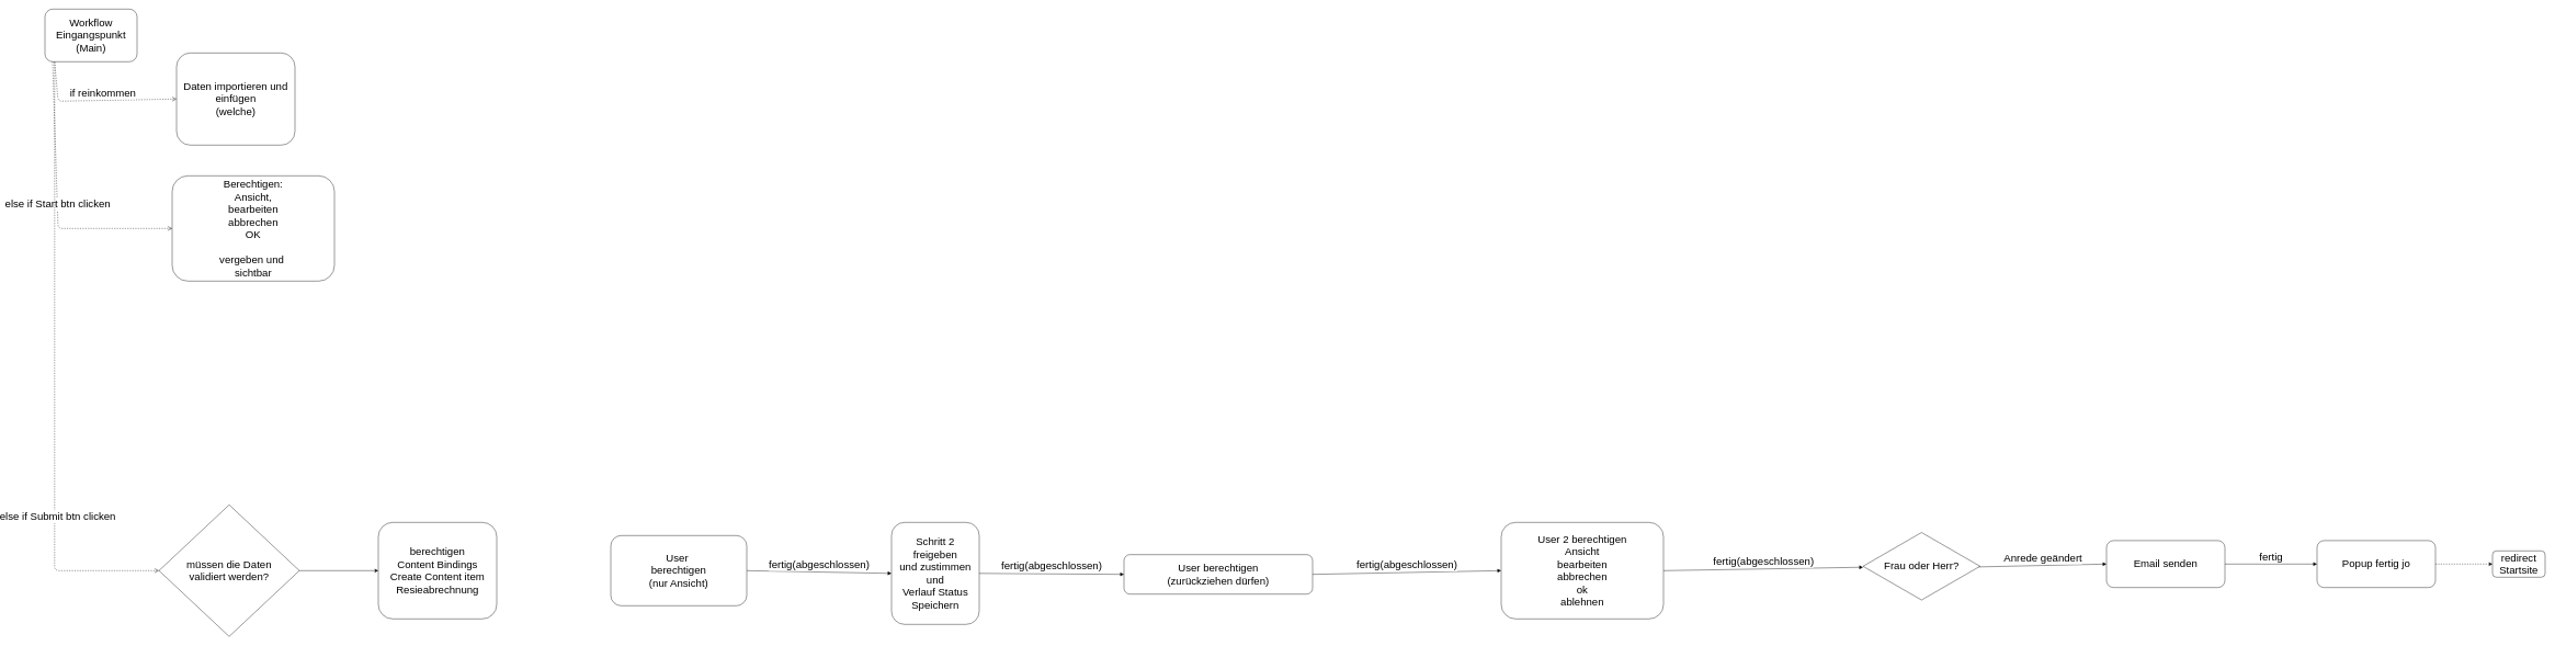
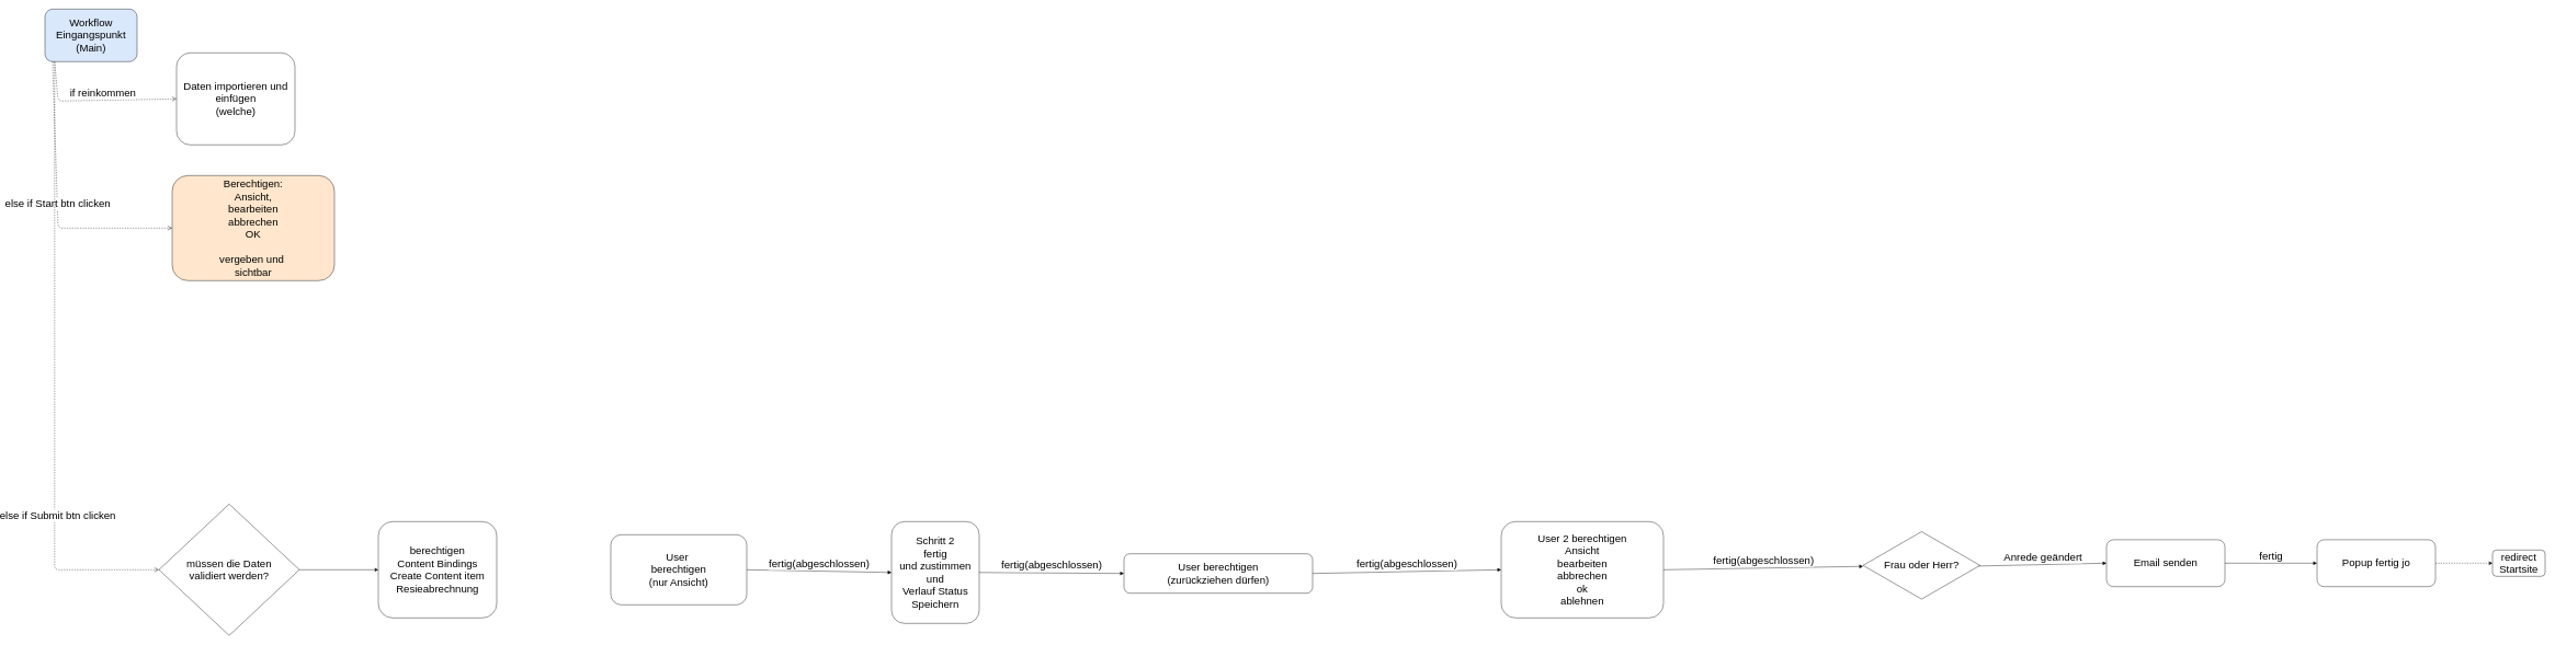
  <mxCell id="0" />
  <mxCell id="1" parent="0" />
- <mxCell id="2" value="Workflow Eingangspunkt (Main)" style="rounded=1;whiteSpace=wrap;html=1;fontSize=24;" vertex="1" parent="1"><mxGeometry x="20" y="20" width="210" height="120" as="geometry" /></mxCell>
+ <mxCell id="2" value="Workflow Eingangspunkt (Main)" style="rounded=1;whiteSpace=wrap;html=1;fontSize=24;fillColor=#dae8fc;" vertex="1" parent="1"><mxGeometry x="20" y="20" width="210" height="120" as="geometry" /></mxCell>
  <mxCell id="3" value="Daten importieren und einfügen&lt;br style=&quot;font-size: 24px;&quot;&gt;(welche)" style="rounded=1;whiteSpace=wrap;html=1;fontSize=24;" vertex="1" parent="1"><mxGeometry x="320" y="120" width="270" height="210" as="geometry" /></mxCell>
- <mxCell id="4" value="Berechtigen:&lt;br style=&quot;font-size: 24px;&quot;&gt;Ansicht, &lt;br style=&quot;font-size: 24px;&quot;&gt;bearbeiten&lt;br style=&quot;font-size: 24px;&quot;&gt;abbrechen&lt;br style=&quot;font-size: 24px;&quot;&gt;OK&lt;br style=&quot;font-size: 24px;&quot;&gt;&lt;br style=&quot;font-size: 24px;&quot;&gt;vergeben und&amp;nbsp;&lt;br style=&quot;font-size: 24px;&quot;&gt;sichtbar" style="rounded=1;whiteSpace=wrap;html=1;fontSize=24;" vertex="1" parent="1"><mxGeometry x="310" y="400" width="370" height="240" as="geometry" /></mxCell>
+ <mxCell id="4" value="Berechtigen:&lt;br style=&quot;font-size: 24px;&quot;&gt;Ansicht, &lt;br style=&quot;font-size: 24px;&quot;&gt;bearbeiten&lt;br style=&quot;font-size: 24px;&quot;&gt;abbrechen&lt;br style=&quot;font-size: 24px;&quot;&gt;OK&lt;br style=&quot;font-size: 24px;&quot;&gt;&lt;br style=&quot;font-size: 24px;&quot;&gt;vergeben und&amp;nbsp;&lt;br style=&quot;font-size: 24px;&quot;&gt;sichtbar" style="rounded=1;whiteSpace=wrap;html=1;fontSize=24;fillColor=#ffe6cc;" vertex="1" parent="1"><mxGeometry x="310" y="400" width="370" height="240" as="geometry" /></mxCell>
  <mxCell id="5" value="else if Start btn clicken" style="html=1;verticalAlign=bottom;endArrow=open;dashed=1;endSize=8;exitX=0.083;exitY=1;exitDx=0;exitDy=0;exitPerimeter=0;entryX=0;entryY=0.5;entryDx=0;entryDy=0;fontSize=24;" edge="1" parent="1" source="2" target="4"><mxGeometry x="0.067" relative="1" as="geometry"><mxPoint x="52.96" y="151.98" as="sourcePoint" /><mxPoint x="100" y="240" as="targetPoint" /><Array as="points"><mxPoint x="50" y="520" /></Array><mxPoint as="offset" /></mxGeometry></mxCell>
  <mxCell id="6" value="else if Submit btn clicken" style="html=1;verticalAlign=bottom;endArrow=open;dashed=1;endSize=8;exitX=0.105;exitY=1.008;exitDx=0;exitDy=0;exitPerimeter=0;fontSize=24;entryX=0;entryY=0.5;entryDx=0;entryDy=0;" edge="1" parent="1" source="2" target="9"><mxGeometry x="0.508" y="7" relative="1" as="geometry"><mxPoint x="54.57" y="152.04" as="sourcePoint" /><mxPoint x="330" y="1150" as="targetPoint" /><Array as="points"><mxPoint x="42" y="1300" /></Array><mxPoint as="offset" /></mxGeometry></mxCell>
  <mxCell id="7" value="if reinkommen" style="html=1;verticalAlign=bottom;endArrow=open;dashed=1;endSize=8;exitX=0.105;exitY=1;exitDx=0;exitDy=0;exitPerimeter=0;fontSize=24;entryX=0;entryY=0.5;entryDx=0;entryDy=0;" edge="1" parent="1" source="2" target="3"><mxGeometry x="0.067" relative="1" as="geometry"><mxPoint x="37.43" y="-150" as="sourcePoint" /><mxPoint x="320" y="230" as="targetPoint" /><Array as="points"><mxPoint x="50" y="230" /></Array><mxPoint as="offset" /></mxGeometry></mxCell>
  <mxCell id="8" style="edgeStyle=orthogonalEdgeStyle;rounded=0;orthogonalLoop=1;jettySize=auto;html=1;fontSize=24;" edge="1" parent="1" source="9" target="10"><mxGeometry relative="1" as="geometry" /></mxCell>
  <mxCell id="9" value="&lt;span style=&quot;font-size: 24px;&quot;&gt;müssen die Daten &lt;br style=&quot;font-size: 24px;&quot;&gt;validiert werden?&lt;/span&gt;" style="rhombus;whiteSpace=wrap;html=1;fontSize=24;" vertex="1" parent="1"><mxGeometry x="280" y="1150" width="320" height="300" as="geometry" /></mxCell>
  <mxCell id="10" value="berechtigen&lt;br style=&quot;font-size: 24px;&quot;&gt;Content Bindings&lt;br style=&quot;font-size: 24px;&quot;&gt;Create Content item&lt;br style=&quot;font-size: 24px;&quot;&gt;Resieabrechnung" style="rounded=1;whiteSpace=wrap;html=1;fontSize=24;" vertex="1" parent="1"><mxGeometry x="780" y="1190" width="270" height="220" as="geometry" /></mxCell>
  <mxCell id="11" value="User&amp;nbsp;&lt;br style=&quot;font-size: 24px;&quot;&gt;berechtigen&lt;br style=&quot;font-size: 24px;&quot;&gt;(nur Ansicht)" style="rounded=1;whiteSpace=wrap;html=1;fontSize=24;" vertex="1" parent="1"><mxGeometry x="1310" y="1220" width="310" height="160" as="geometry" /></mxCell>
  <mxCell id="12" value="fertig(abgeschlossen)" style="html=1;verticalAlign=bottom;endArrow=block;fontSize=24;exitX=1;exitY=0.5;exitDx=0;exitDy=0;entryX=0;entryY=0.5;entryDx=0;entryDy=0;" edge="1" parent="1" source="11" target="13"><mxGeometry width="80" relative="1" as="geometry"><mxPoint x="1780" y="1299.5" as="sourcePoint" /><mxPoint x="2190" y="1299.5" as="targetPoint" /></mxGeometry></mxCell>
- <mxCell id="13" value="Schritt 2&lt;br style=&quot;font-size: 24px;&quot;&gt;freigeben &lt;br style=&quot;font-size: 24px;&quot;&gt;und zustimmen&lt;br style=&quot;font-size: 24px;&quot;&gt;und&lt;br style=&quot;font-size: 24px;&quot;&gt;Verlauf Status Speichern" style="rounded=1;whiteSpace=wrap;html=1;fontSize=24;" vertex="1" parent="1"><mxGeometry x="1950" y="1190" width="200" height="232.5" as="geometry" /></mxCell>
+ <mxCell id="13" value="Schritt 2&lt;br style=&quot;font-size: 24px;&quot;&gt;fertig &lt;br style=&quot;font-size: 24px;&quot;&gt;und zustimmen&lt;br style=&quot;font-size: 24px;&quot;&gt;und&lt;br style=&quot;font-size: 24px;&quot;&gt;Verlauf Status Speichern" style="rounded=1;whiteSpace=wrap;html=1;fontSize=24;" vertex="1" parent="1"><mxGeometry x="1950" y="1190" width="200" height="232.5" as="geometry" /></mxCell>
  <mxCell id="14" value="fertig(abgeschlossen)" style="html=1;verticalAlign=bottom;endArrow=block;fontSize=24;exitX=1;exitY=0.5;exitDx=0;exitDy=0;entryX=0;entryY=0.5;entryDx=0;entryDy=0;" edge="1" parent="1" source="13" target="15"><mxGeometry width="80" relative="1" as="geometry"><mxPoint x="2470" y="1299.5" as="sourcePoint" /><mxPoint x="2940" y="1299.5" as="targetPoint" /></mxGeometry></mxCell>
  <mxCell id="15" value="User berechtigen&lt;br style=&quot;font-size: 24px;&quot;&gt;(zurückziehen dürfen)" style="rounded=1;whiteSpace=wrap;html=1;fontSize=24;" vertex="1" parent="1"><mxGeometry x="2480" y="1263.5" width="430" height="90" as="geometry" /></mxCell>
  <mxCell id="16" value="fertig(abgeschlossen)" style="html=1;verticalAlign=bottom;endArrow=block;fontSize=24;exitX=1;exitY=0.5;exitDx=0;exitDy=0;entryX=0;entryY=0.5;entryDx=0;entryDy=0;" edge="1" parent="1" source="15" target="17"><mxGeometry width="80" relative="1" as="geometry"><mxPoint x="3440" y="1299.5" as="sourcePoint" /><mxPoint x="3810" y="1300" as="targetPoint" /></mxGeometry></mxCell>
  <mxCell id="17" value="User 2 berechtigen&lt;br style=&quot;font-size: 24px;&quot;&gt;Ansicht&lt;br style=&quot;font-size: 24px;&quot;&gt;bearbeiten&lt;br style=&quot;font-size: 24px;&quot;&gt;abbrechen&lt;br style=&quot;font-size: 24px;&quot;&gt;ok&lt;br style=&quot;font-size: 24px;&quot;&gt;ablehnen" style="rounded=1;whiteSpace=wrap;html=1;fontSize=24;" vertex="1" parent="1"><mxGeometry x="3340" y="1190" width="370" height="220" as="geometry" /></mxCell>
  <mxCell id="18" value="fertig(abgeschlossen)" style="html=1;verticalAlign=bottom;endArrow=block;fontSize=24;exitX=1;exitY=0.5;exitDx=0;exitDy=0;" edge="1" parent="1" source="17" target="19"><mxGeometry width="80" relative="1" as="geometry"><mxPoint x="4190" y="1290" as="sourcePoint" /><mxPoint x="4640" y="1290" as="targetPoint" /></mxGeometry></mxCell>
  <mxCell id="19" value="Frau oder Herr?" style="html=1;whiteSpace=wrap;aspect=fixed;shape=isoRectangle;fontSize=24;" vertex="1" parent="1"><mxGeometry x="4165" y="1210" width="266.67" height="160" as="geometry" /></mxCell>
  <mxCell id="20" value="Email senden" style="rounded=1;whiteSpace=wrap;html=1;fontSize=24;" vertex="1" parent="1"><mxGeometry x="4720" y="1231.5" width="270" height="107" as="geometry" /></mxCell>
  <mxCell id="21" value="Anrede geändert" style="html=1;verticalAlign=bottom;endArrow=block;fontSize=24;exitX=0.99;exitY=0.509;exitDx=0;exitDy=0;exitPerimeter=0;entryX=0;entryY=0.5;entryDx=0;entryDy=0;" edge="1" parent="1" source="19" target="20"><mxGeometry width="80" relative="1" as="geometry"><mxPoint x="5010" y="1290" as="sourcePoint" /><mxPoint x="5090" y="1290" as="targetPoint" /></mxGeometry></mxCell>
  <mxCell id="22" value="fertig" style="html=1;verticalAlign=bottom;endArrow=block;fontSize=24;exitX=1;exitY=0.5;exitDx=0;exitDy=0;entryX=0;entryY=0.5;entryDx=0;entryDy=0;" edge="1" parent="1" source="20" target="24"><mxGeometry width="80" relative="1" as="geometry"><mxPoint x="5440.003" y="1311.44" as="sourcePoint" /><mxPoint x="5636" y="1300" as="targetPoint" /></mxGeometry></mxCell>
  <mxCell id="23" style="edgeStyle=orthogonalEdgeStyle;rounded=0;orthogonalLoop=1;jettySize=auto;html=1;fontSize=24;dashed=1;" edge="1" parent="1" source="24" target="25"><mxGeometry relative="1" as="geometry" /></mxCell>
  <mxCell id="24" value="Popup fertig jo" style="rounded=1;whiteSpace=wrap;html=1;fontSize=24;" vertex="1" parent="1"><mxGeometry x="5200" y="1231.5" width="270" height="107" as="geometry" /></mxCell>
  <mxCell id="25" value="redirect&lt;br style=&quot;font-size: 24px;&quot;&gt;Startsite" style="rounded=1;whiteSpace=wrap;html=1;fontSize=24;" vertex="1" parent="1"><mxGeometry x="5600" y="1255" width="120" height="60" as="geometry" /></mxCell>
